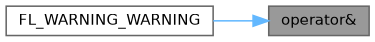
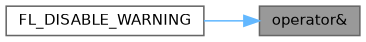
  digraph {
    rankdir=RL
    node [fontname=Helvetica fontsize=10 shape=box style=filled]
    n1 [color=gray40 fillcolor=grey60 fontcolor=black height=0.2 label="operator&" width=0.4]
-   n2 [color=grey40 fillcolor=white height=0.2 label=FL_WARNING_WARNING width=0.4]
+   n2 [color=grey40 fillcolor=white height=0.2 label=FL_DISABLE_WARNING width=0.4]
    n1 -> n2 [color=steelblue1 dir=back fontname=Helvetica fontsize=10 labelfontname=Helvetica labelfontsize=10 style=solid]
  }
